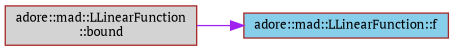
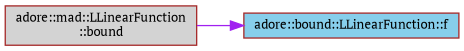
  digraph {
    rankdir=RL
    fontname="PT Serif"
    node [color=brown fontname="PT Serif" fontsize=10 shape=record style=filled]
-   n1 [fillcolor=skyblue fontcolor=black height=0.2 label="adore::mad::LLinearFunction::f" width=0.4]
+   n1 [fillcolor=skyblue fontcolor=black height=0.2 label="adore::bound::LLinearFunction::f" width=0.4]
    n2 [fillcolor=lightgrey height=0.2 label="adore::mad::LLinearFunction\l::bound" width=0.4]
    n1 -> n2 [color=purple dir=back fontname="PT Serif" fontsize=10 labelfontname=Helvetica labelfontsize=10 style=solid]
  }
